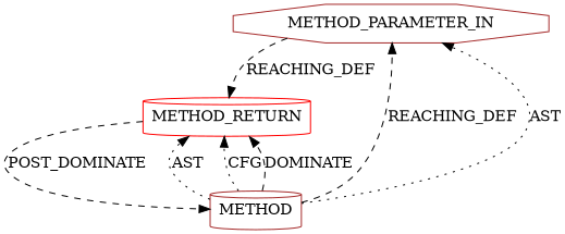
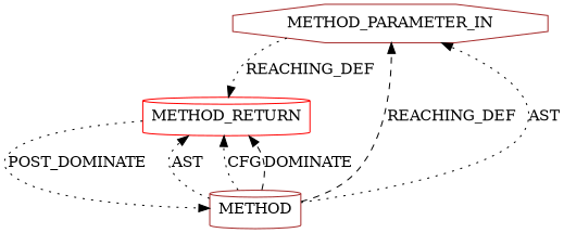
  digraph {
    node [EVALUATION_STRATEGY=BY_VALUE TYPE_FULL_NAME=ANY color=brown shape=cylinder]
    edge [style=dotted]
    n1 [CODE=p1 INDEX=1 IS_VARIADIC=false NAME=p1 ORDER=1 label=METHOD_PARAMETER_IN shape=octagon]
    n2 [CODE=RET ORDER=2 color=red label=METHOD_RETURN]
    n3 [AST_PARENT_FULL_NAME="<global>" AST_PARENT_TYPE=NAMESPACE_BLOCK CODE="<empty>" FILENAME="<empty>" FULL_NAME=smp_load_acquire IS_EXTERNAL=true NAME=smp_load_acquire ORDER=0 label=METHOD EVALUATION_STRATEGY="" TYPE_FULL_NAME=""]
-   n1 -> n2 [VARIABLE=p1 label=REACHING_DEF style=dashed]
-   n2 -> n3 [label=POST_DOMINATE style=dashed]
+   n1 -> n2 [VARIABLE=p1 label=REACHING_DEF]
+   n2 -> n3 [label=POST_DOMINATE]
    n3 -> n1 [label=REACHING_DEF style=dashed]
    n3 -> n1 [label=AST]
    n3 -> n2 [label=AST]
    n3 -> n2 [label=CFG]
    n3 -> n2 [label=DOMINATE style=dashed]
  }
